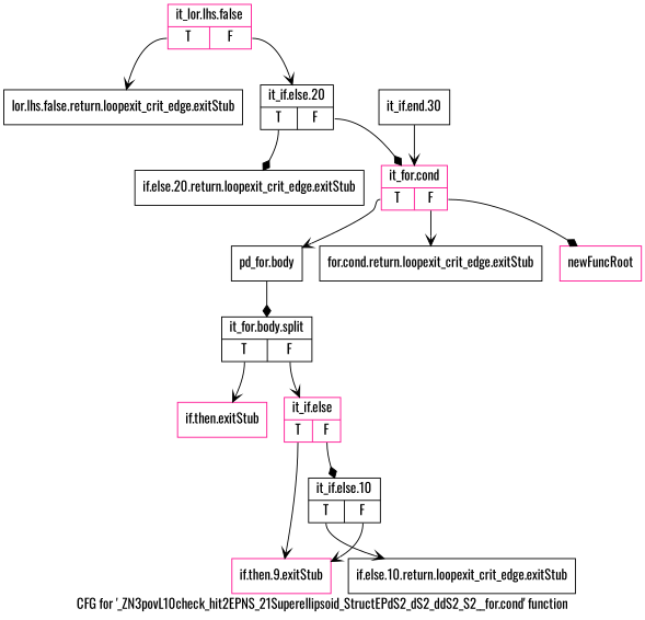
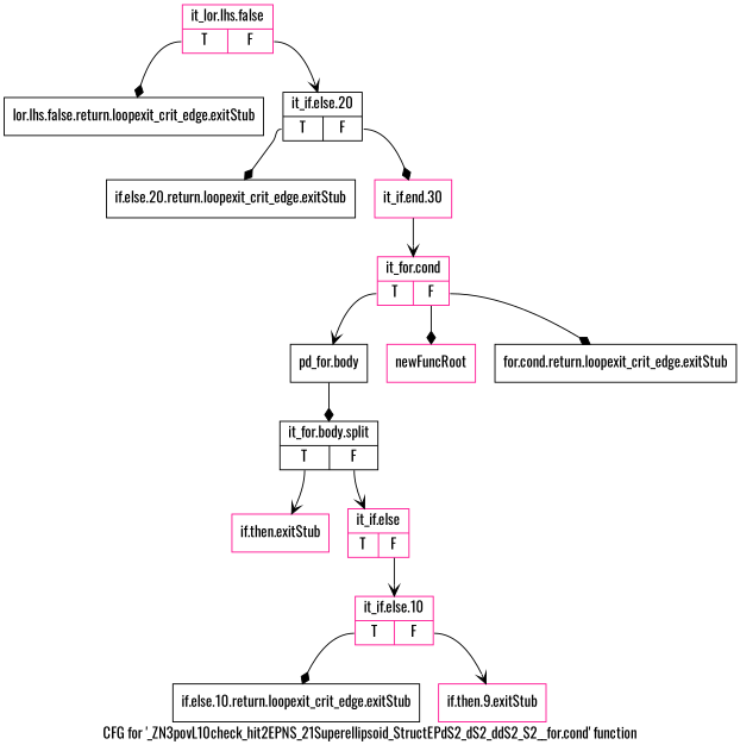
  digraph {
    fontname=Oswald
    label="CFG for '_ZN3povL10check_hit2EPNS_21Superellipsoid_StructEPdS2_dS2_ddS2_S2__for.cond' function"
    node [color=deeppink fontname=Oswald shape=record]
    edge [arrowhead=vee fontname=Oswald tailport=s1]
    n1 [label="{newFuncRoot}"]
    n2 [label="{it_for.cond|{<s0>T|<s1>F}}"]
    n3 [color=black label="{for.cond.return.loopexit_crit_edge.exitStub}"]
    n4 [color=black label="{pd_for.body}"]
    n5 [color=black label="{it_for.body.split|{<s0>T|<s1>F}}"]
    n6 [label="{if.then.exitStub}"]
    n7 [label="{if.then.9.exitStub}"]
    n8 [color=black label="{if.else.10.return.loopexit_crit_edge.exitStub}"]
    n9 [color=black label="{lor.lhs.false.return.loopexit_crit_edge.exitStub}"]
    n10 [color=black label="{if.else.20.return.loopexit_crit_edge.exitStub}"]
    n11 [label="{it_if.else|{<s0>T|<s1>F}}"]
-   n12 [color=black label="{it_if.else.10|{<s0>T|<s1>F}}"]
+   n12 [label="{it_if.else.10|{<s0>T|<s1>F}}"]
    n13 [label="{it_lor.lhs.false|{<s0>T|<s1>F}}"]
    n14 [color=black label="{it_if.else.20|{<s0>T|<s1>F}}"]
-   n15 [color=black label="{it_if.end.30}"]
+   n15 [label="{it_if.end.30}"]
    n2 -> n1 [arrowhead=diamond]
-   n2 -> n3
+   n2 -> n3 [arrowhead=diamond]
    n2 -> n4 [tailport=s0]
    n4 -> n5 [arrowhead=diamond]
    n5 -> n6 [tailport=s0]
    n5 -> n11
-   n11 -> n7 [tailport=s0]
-   n11 -> n12 [arrowhead=diamond]
+   n11 -> n12
    n12 -> n7
-   n12 -> n8 [tailport=s0]
-   n13 -> n9 [tailport=s0]
+   n12 -> n8 [arrowhead=diamond tailport=s0]
+   n13 -> n9 [arrowhead=diamond tailport=s0]
    n13 -> n14
    n14 -> n10 [arrowhead=diamond tailport=s0]
-   n14 -> n2 [arrowhead=diamond]
+   n14 -> n15 [arrowhead=diamond]
    n15 -> n2
  }
